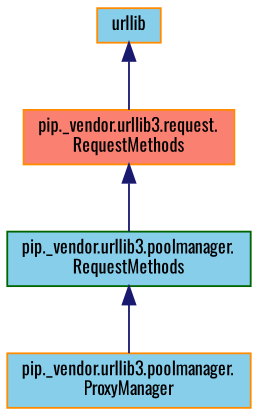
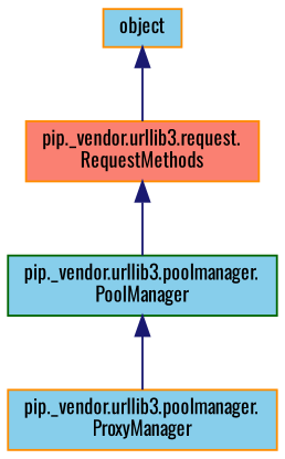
  digraph {
    fontname=Oswald
    node [color=darkorange fillcolor=skyblue fontname=Oswald fontsize=10 shape=record style=filled]
    edge [color=midnightblue dir=back fontname=Oswald fontsize=10 labelfontname=Helvetica labelfontsize=10 style=solid]
    n1 [fontcolor=black height=0.2 label="pip._vendor.urllib3.poolmanager.\lProxyManager" width=0.4]
-   n2 [color=darkgreen height=0.2 label="pip._vendor.urllib3.poolmanager.\lRequestMethods" width=0.4]
+   n2 [color=darkgreen height=0.2 label="pip._vendor.urllib3.poolmanager.\lPoolManager" width=0.4]
    n3 [fillcolor=salmon height=0.2 label="pip._vendor.urllib3.request.\lRequestMethods" width=0.4]
-   n4 [height=0.2 label=urllib width=0.4]
+   n4 [height=0.2 label=object width=0.4]
    n2 -> n1
    n3 -> n2
    n4 -> n3
  }
